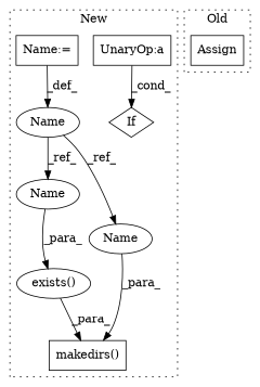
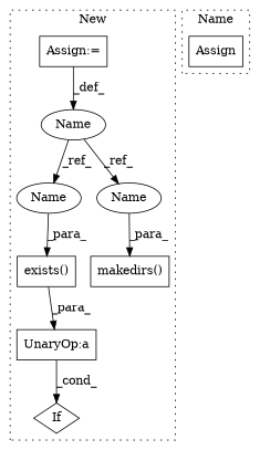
  digraph {
    node [a=87 l=4 shape=box]
    n1 [a=75 l="12,1" label="makedirs()" s="4419,4435"]
    n2 [a=96 l=3 label=If s=4378 shape=diamond]
    n3 [a=61 l=24 label="UnaryOp:a" s=4381]
    n4 [label=Name s=4307 shape=ellipse]
-   n5 [a=75 l="15,1" label="exists()" s="4385,4404" shape=ellipse]
-   n6 [a=68 l=3 label="Name:=" s=4311]
+   n5 [a=75 l="15,1" label="exists()" s="4385,4404"]
+   n6 [a=68 l=3 label="Assign:=" s=4311]
    n7 [label=Name s=4400 shape=ellipse]
    n8 [label=Name s=4431 shape=ellipse]
    n9 [a=91 l=6 label=Assign s=4200]
    subgraph cluster_1 {
      label=New
      style=dotted
      n1
      n2
      n3
      n4
      n5
      n6
      n7
      n8
    }
    subgraph cluster_2 {
-     label=Old
+     label=Name
      style=dotted
      n9
    }
    n3 -> n2 [label=_cond_]
    n4 -> n7 [label=_ref_]
    n4 -> n8 [label=_ref_]
-   n5 -> n1 [label=_para_]
+   n5 -> n3 [label=_para_]
    n6 -> n4 [label=_def_]
    n7 -> n5 [label=_para_]
    n8 -> n1 [label=_para_]
  }
